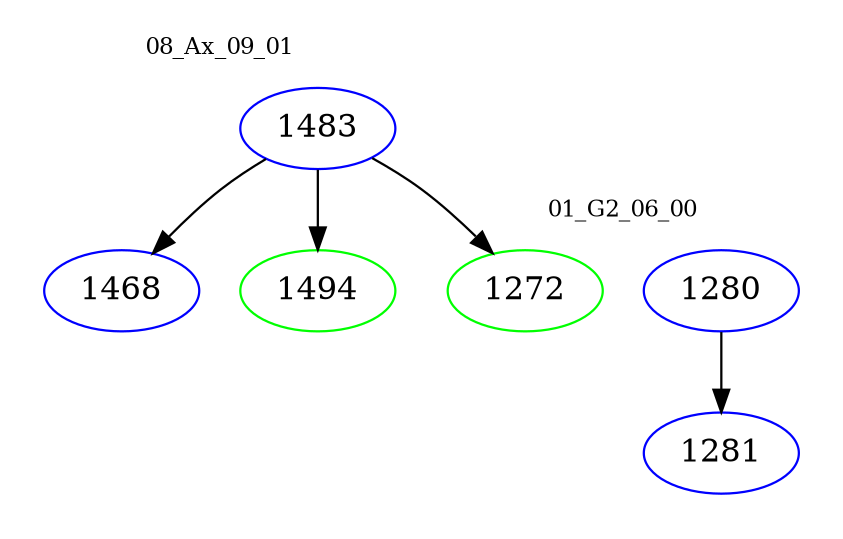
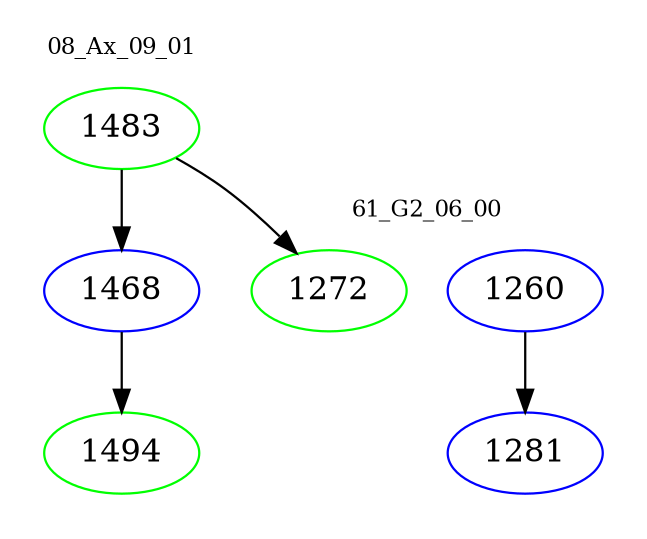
  digraph {
    node [color=blue]
    edge [color=black]
-   n1 [label=1483]
+   n1 [color=green label=1483]
    n2 [label=1468]
    n3 [color=green label=1494]
-   n4 [label=1280]
+   n4 [label=1260]
    n5 [color=green label=1272]
    n6 [label=1281]
    subgraph cluster_1 {
      color=white
      fontsize=10
      label="08_Ax_09_01"
      n1
      n2
      n3
    }
    subgraph cluster_2 {
      color=white
      fontsize=10
-     label="01_G2_06_00"
+     label="61_G2_06_00"
      n4
      n5
      n6
    }
    n1 -> n2
-   n1 -> n3
+   n2 -> n3
    n1 -> n5
    n4 -> n6
  }
